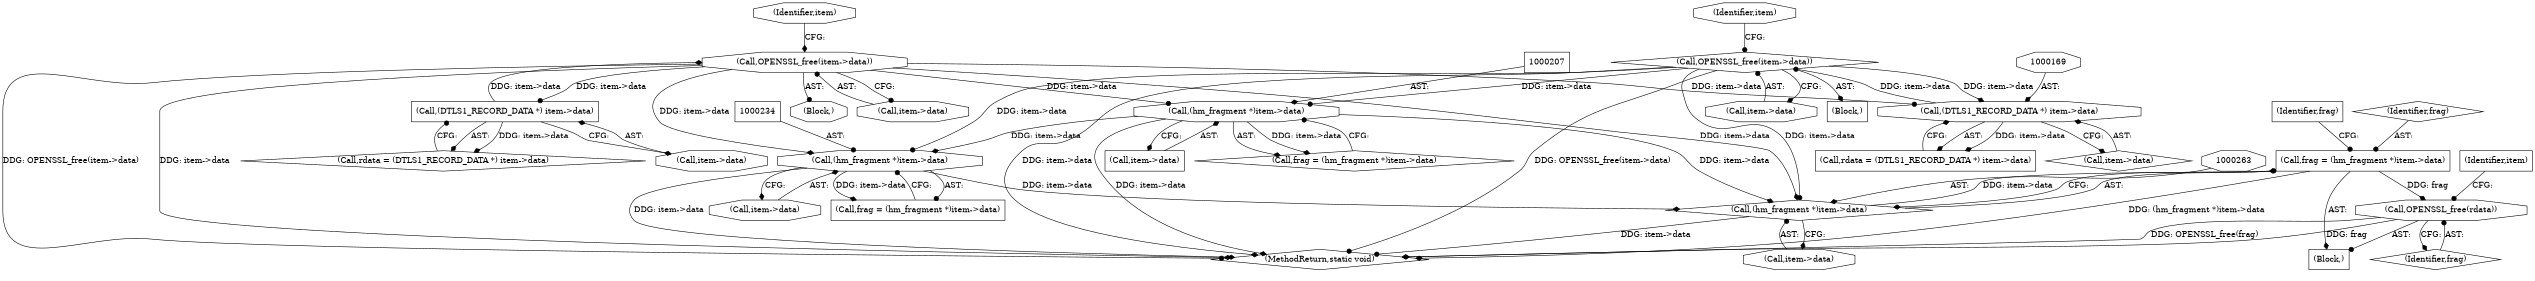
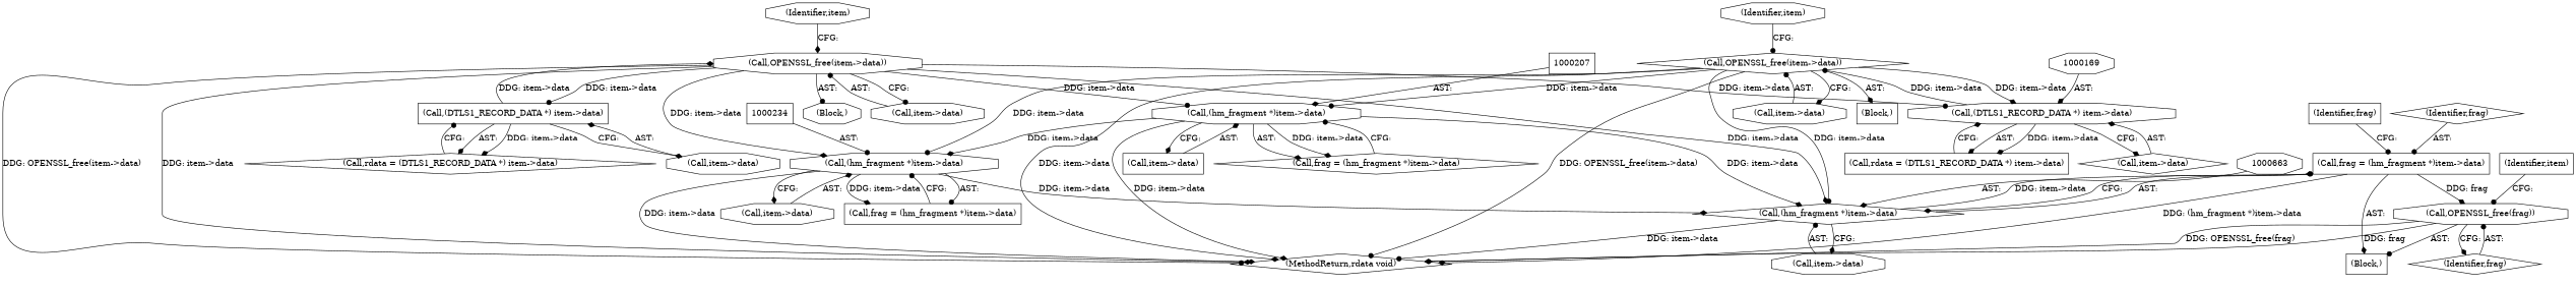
  digraph {
    node [shape=octagon]
    edge [arrowhead=diamond]
-   n1 [label="(Call,OPENSSL_free(rdata))"]
-   n2 [label="(MethodReturn,static void)" shape=diamond]
+   n1 [label="(Call,OPENSSL_free(frag))"]
+   n2 [label="(MethodReturn,rdata void)" shape=diamond]
    n3 [label="(Identifier,frag)" shape=diamond]
    n4 [label="(Block,)" shape=box]
    n5 [label="(Call,frag = (hm_fragment *)item->data)" shape=box]
    n6 [label="(Call,(hm_fragment *)item->data)" shape=diamond]
    n7 [label="(Call,item->data)"]
    n8 [label="(Call,OPENSSL_free(item->data))" shape=diamond]
    n9 [label="(Call,(DTLS1_RECORD_DATA *) item->data)"]
    n10 [label="(Call,(hm_fragment *)item->data)"]
    n11 [label="(Call,(hm_fragment *)item->data)"]
    n12 [label="(Call,item->data)"]
    n13 [label="(Block,)" shape=box]
    n14 [label="(Call,rdata = (DTLS1_RECORD_DATA *) item->data)" shape=box]
    n15 [label="(Call,item->data)" shape=diamond]
    n16 [label="(Call,item->data)"]
    n17 [label="(Call,frag = (hm_fragment *)item->data)" shape=box]
    n18 [label="(Call,frag = (hm_fragment *)item->data)" shape=diamond]
    n19 [label="(Call,item->data)" shape=box]
    n20 [label="(Call,OPENSSL_free(item->data))"]
    n21 [label="(Call,(DTLS1_RECORD_DATA *) item->data)" shape=box]
    n22 [label="(Block,)"]
    n23 [label="(Call,item->data)"]
    n24 [label="(Call,rdata = (DTLS1_RECORD_DATA *) item->data)" shape=diamond]
    n25 [label="(Call,item->data)"]
    n26 [label="(Identifier,item)"]
    n27 [label="(Identifier,item)"]
    n28 [label="(Identifier,frag)" shape=diamond]
    n29 [label="(Identifier,frag)" shape=box]
    n30 [label="(Identifier,item)" shape=box]
-   1000263
+   1000263 [label=1000663]
    1000169
    1000234 [shape=box]
    1000207 [shape=box]
    n1 -> n2 [label="DDG: frag"]
    n1 -> n2 [label="DDG: OPENSSL_free(frag)"]
    n1 -> n3 [label="CFG: "]
    n1 -> n4 [arrowhead=dot label="AST: "]
    n3 -> n1 [arrowhead=dot label="AST: "]
    n5 -> n1 [label="DDG: frag"]
    n5 -> n2 [label="DDG: (hm_fragment *)item->data"]
    n5 -> n4 [label="AST: "]
    n5 -> n6 [label="CFG: "]
    n6 -> n2 [arrowhead=dot label="DDG: item->data"]
    n6 -> n5 [arrowhead=dot label="AST: "]
    n6 -> n5 [label="DDG: item->data"]
    n6 -> n7 [label="CFG: "]
    n7 -> n6 [arrowhead=dot label="AST: "]
    n8 -> n2 [label="DDG: item->data"]
    n8 -> n2 [arrowhead=dot label="DDG: OPENSSL_free(item->data)"]
    n8 -> n6 [arrowhead=dot label="DDG: item->data"]
    n8 -> n9 [label="DDG: item->data"]
    n8 -> n10 [arrowhead=dot label="DDG: item->data"]
    n8 -> n11 [arrowhead=dot label="DDG: item->data"]
    n8 -> n12 [label="CFG: "]
    n8 -> n13 [label="AST: "]
    n9 -> n8 [arrowhead=dot label="DDG: item->data"]
    n9 -> n14 [label="AST: "]
    n9 -> n14 [label="DDG: item->data"]
    n9 -> n15 [label="CFG: "]
    n10 -> n2 [label="DDG: item->data"]
    n10 -> n6 [label="DDG: item->data"]
    n10 -> n16 [label="CFG: "]
    n10 -> n17 [arrowhead=dot label="AST: "]
    n10 -> n17 [label="DDG: item->data"]
    n11 -> n2 [label="DDG: item->data"]
    n11 -> n6 [label="DDG: item->data"]
    n11 -> n10 [label="DDG: item->data"]
    n11 -> n18 [label="AST: "]
    n11 -> n18 [label="DDG: item->data"]
    n11 -> n19 [label="CFG: "]
    n12 -> n8 [arrowhead=dot label="AST: "]
    n14 -> n9 [label="CFG: "]
    n15 -> n9 [label="AST: "]
    n16 -> n10 [label="AST: "]
    n17 -> n10 [arrowhead=dot label="CFG: "]
    n18 -> n11 [arrowhead=dot label="CFG: "]
    n19 -> n11 [label="AST: "]
    n20 -> n2 [arrowhead=dot label="DDG: OPENSSL_free(item->data)"]
    n20 -> n2 [label="DDG: item->data"]
    n20 -> n6 [label="DDG: item->data"]
    n20 -> n9 [arrowhead=dot label="DDG: item->data"]
    n20 -> n10 [label="DDG: item->data"]
    n20 -> n11 [arrowhead=dot label="DDG: item->data"]
    n20 -> n21 [arrowhead=dot label="DDG: item->data"]
    n20 -> n22 [arrowhead=dot label="AST: "]
    n20 -> n23 [arrowhead=dot label="CFG: "]
    n21 -> n20 [label="DDG: item->data"]
    n21 -> n24 [label="AST: "]
    n21 -> n24 [label="DDG: item->data"]
    n21 -> n25 [label="CFG: "]
    n23 -> n20 [arrowhead=dot label="AST: "]
    n24 -> n21 [arrowhead=dot label="CFG: "]
    n25 -> n21 [label="AST: "]
    n26 -> n20 [label="CFG: "]
    n27 -> n8 [arrowhead=dot label="CFG: "]
    n28 -> n5 [arrowhead=dot label="AST: "]
    n29 -> n5 [arrowhead=dot label="CFG: "]
    n30 -> n1 [arrowhead=dot label="CFG: "]
    1000263 -> n6 [label="AST: "]
    1000169 -> n9 [label="AST: "]
    1000234 -> n10 [arrowhead=dot label="AST: "]
    1000207 -> n11 [label="AST: "]
  }
